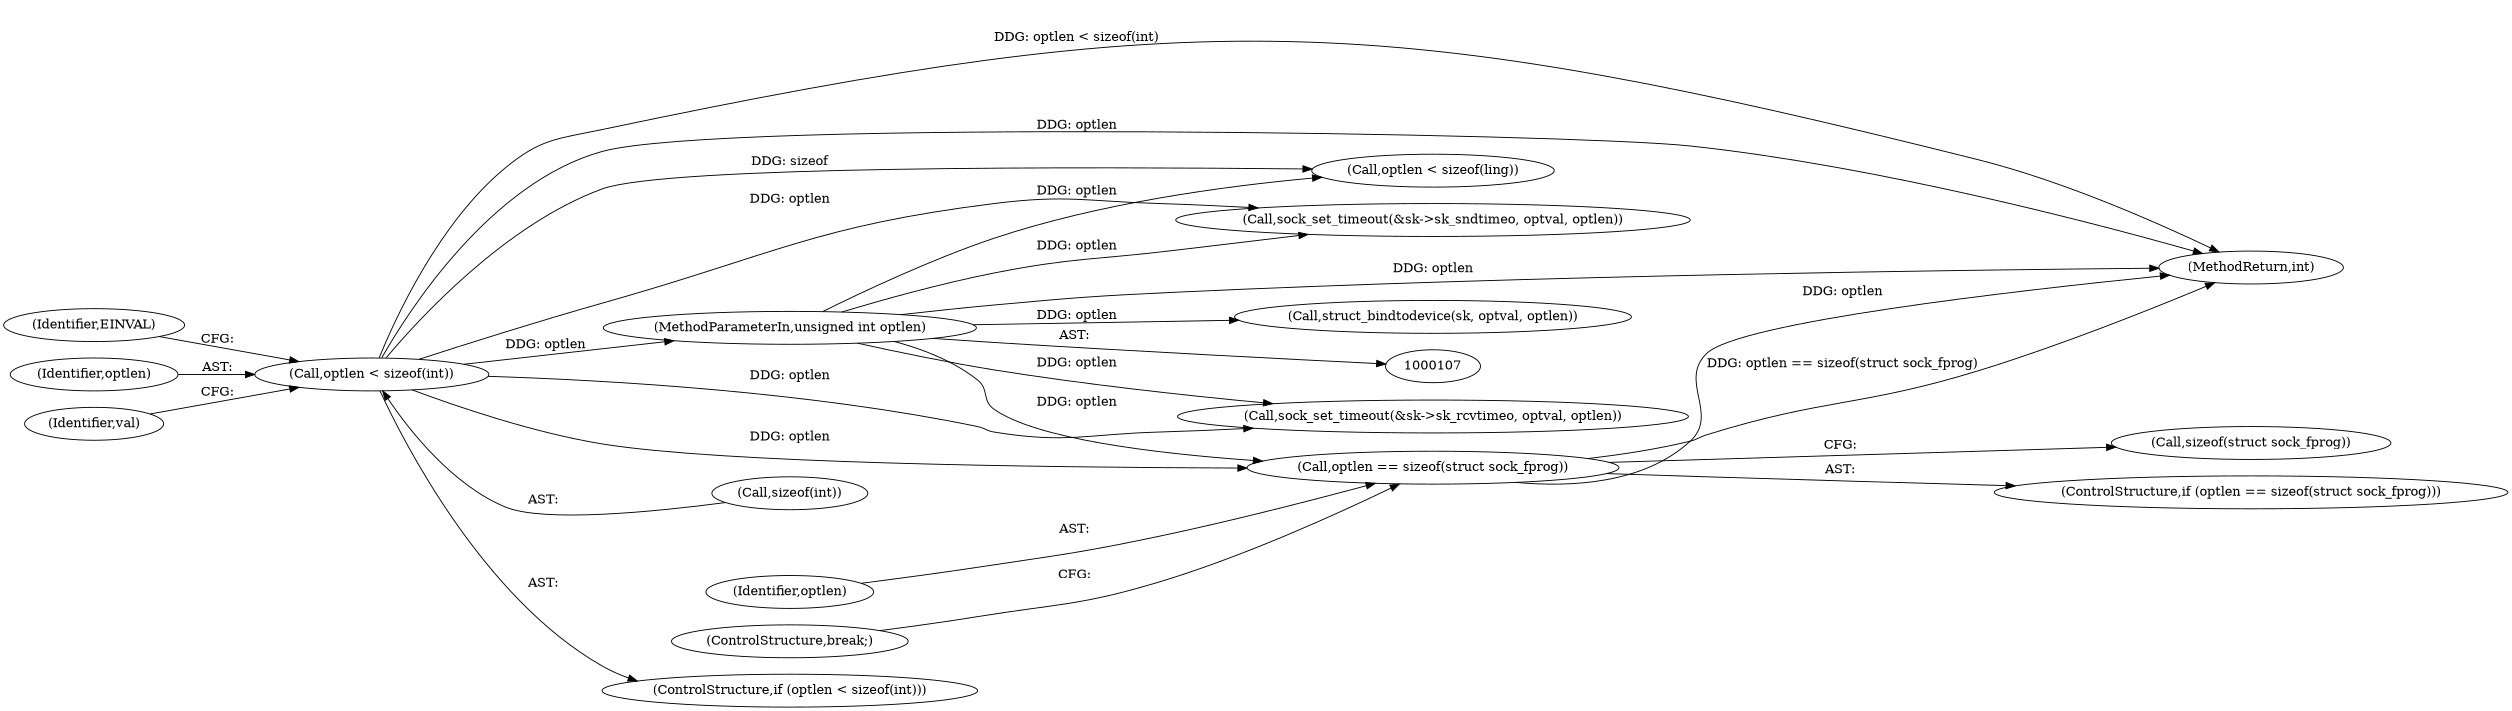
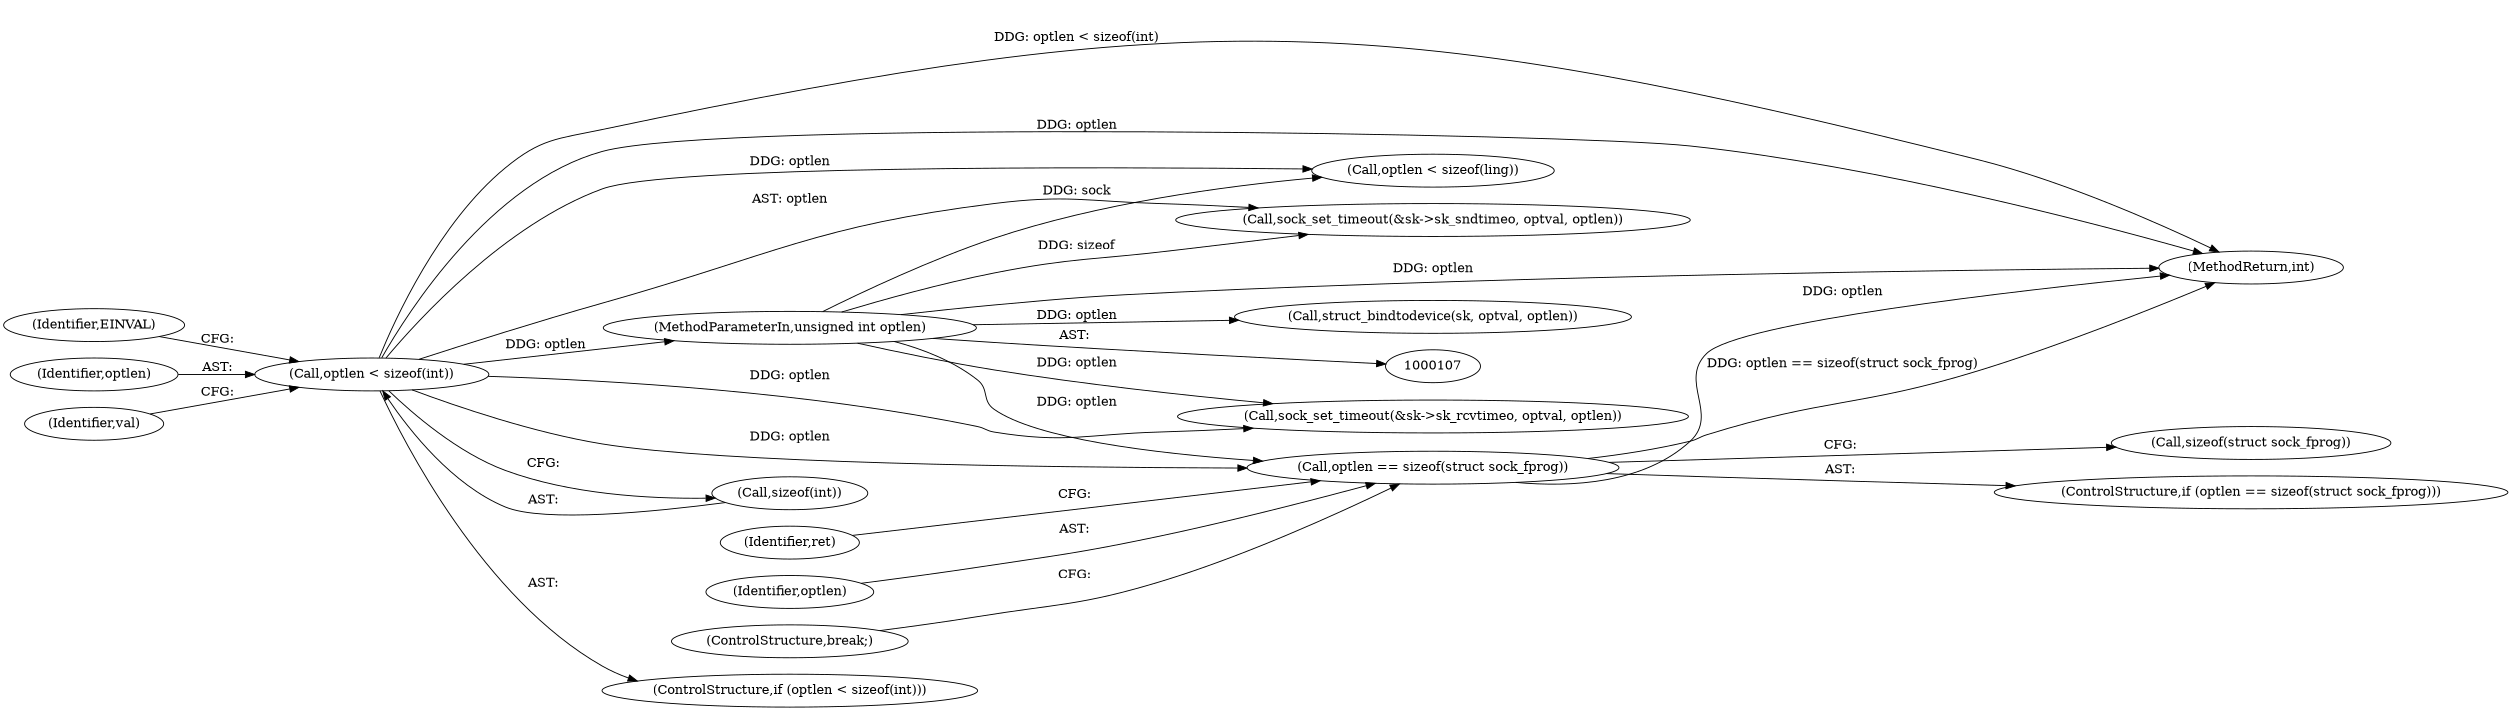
  digraph {
    rankdir=LR
    n1 [label="(Call,optlen == sizeof(struct sock_fprog))"]
    n2 [label="(ControlStructure,if (optlen == sizeof(struct sock_fprog)))"]
    n3 [label="(Call,sizeof(struct sock_fprog))"]
    n4 [label="(MethodReturn,int)"]
    n5 [label="(Call,optlen < sizeof(int))"]
    n6 [label="(Call,sizeof(int))"]
    n7 [label="(Call,sock_set_timeout(&sk->sk_rcvtimeo, optval, optlen))"]
    n8 [label="(ControlStructure,if (optlen < sizeof(int)))"]
    n9 [label="(Call,optlen < sizeof(ling))"]
    n10 [label="(Call,sock_set_timeout(&sk->sk_sndtimeo, optval, optlen))"]
    n11 [label="(MethodParameterIn,unsigned int optlen)"]
    n12 [label="(Call,struct_bindtodevice(sk, optval, optlen))"]
    1000107
+   n14 [label="(Identifier,ret)"]
    n15 [label="(Identifier,optlen)"]
    n16 [label="(Identifier,EINVAL)"]
    n17 [label="(ControlStructure,break;)"]
    n18 [label="(Identifier,optlen)"]
    n19 [label="(Identifier,val)"]
    n1 -> n2 [label="AST: "]
    n1 -> n3 [label="CFG: "]
    n1 -> n4 [label="DDG: optlen"]
    n1 -> n4 [label="DDG: optlen == sizeof(struct sock_fprog)"]
    n5 -> n1 [label="DDG: optlen"]
    n5 -> n4 [label="DDG: optlen"]
    n5 -> n4 [label="DDG: optlen < sizeof(int)"]
+   n5 -> n6 [label="CFG: "]
    n5 -> n7 [label="DDG: optlen"]
    n5 -> n8 [label="AST: "]
-   n5 -> n9 [label="DDG: sizeof"]
-   n5 -> n10 [label="DDG: optlen"]
+   n5 -> n9 [label="DDG: optlen"]
+   n5 -> n10 [label="AST: optlen"]
    n5 -> n11 [label="DDG: optlen"]
    n6 -> n5 [label="AST: "]
    n11 -> n1 [label="DDG: optlen"]
    n11 -> n4 [label="DDG: optlen"]
    n11 -> n7 [label="DDG: optlen"]
-   n11 -> n9 [label="DDG: optlen"]
-   n11 -> n10 [label="DDG: optlen"]
+   n11 -> n9 [label="DDG: sock"]
+   n11 -> n10 [label="DDG: sizeof"]
    n11 -> n12 [label="DDG: optlen"]
    n11 -> 1000107 [label="AST: "]
+   n14 -> n1 [label="CFG: "]
    n15 -> n1 [label="AST: "]
    n16 -> n5 [label="CFG: "]
    n17 -> n1 [label="CFG: "]
    n18 -> n5 [label="AST: "]
    n19 -> n5 [label="CFG: "]
  }
